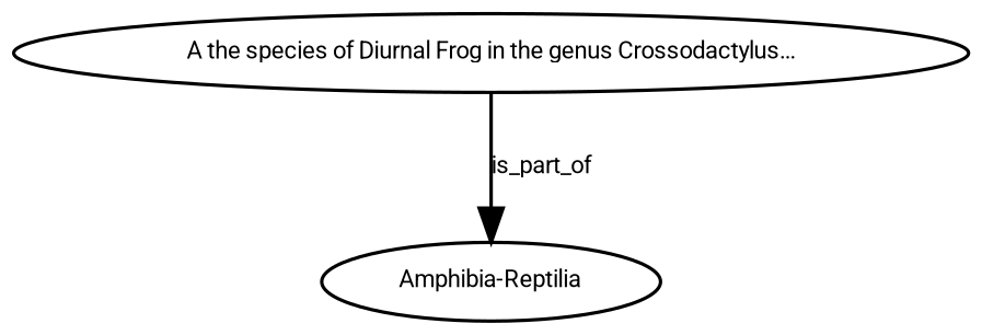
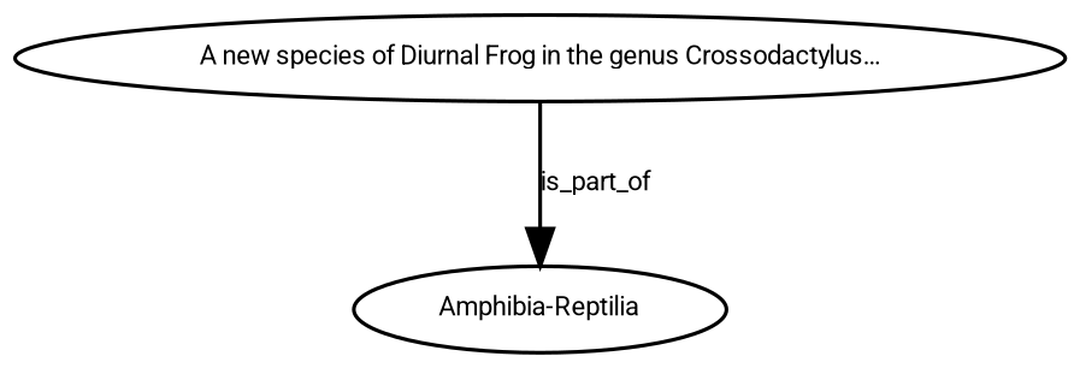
  digraph {
    fontname=Roboto
    node [fontname=Roboto fontsize=7]
    n1 [height=0.27433100247 label="Amphibia-Reptilia" width=0.27433100247]
-   n2 [height=0.27433100247 label="A the species of Diurnal Frog in the genus Crossodactylus..." width=0.27433100247]
+   n2 [height=0.27433100247 label="A new species of Diurnal Frog in the genus Crossodactylus..." width=0.27433100247]
    n2 -> n1 [fontname=Roboto fontsize=7 label=is_part_of]
  }
